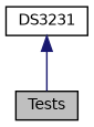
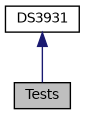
  digraph {
    node [color=black fontname=Helvetica fontsize=10 shape=record style=filled]
    n1 [fillcolor=grey75 fontcolor=black height=0.2 label=Tests width=0.4]
-   n2 [fillcolor=white height=0.2 label=DS3231 width=0.4]
+   n2 [fillcolor=white height=0.2 label=DS3931 width=0.4]
    n2 -> n1 [color=midnightblue dir=back fontname=Helvetica fontsize=10 labelfontname=Helvetica labelfontsize=10 style=solid]
  }
